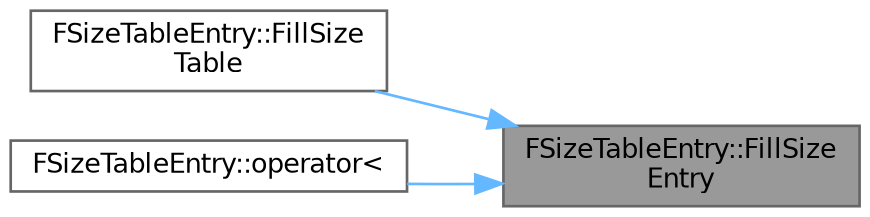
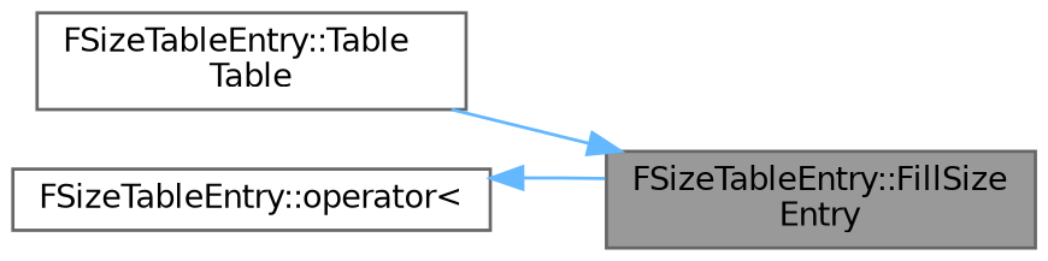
  digraph {
    rankdir=RL
    node [color=grey40 fillcolor=white fontname=Helvetica fontsize=10 shape=box style=filled]
    edge [color=steelblue1 dir=back fontname=Helvetica fontsize=10 labelfontname=Helvetica labelfontsize=10 style=solid]
    n1 [color=gray40 fillcolor=grey60 fontcolor=black height=0.2 label="FSizeTableEntry::FillSize\lEntry" width=0.4]
-   n2 [height=0.2 label="FSizeTableEntry::FillSize\lTable" width=0.4]
+   n2 [height=0.2 label="FSizeTableEntry::Table\lTable" width=0.4]
    n3 [height=0.2 label="FSizeTableEntry::operator\<" width=0.4]
    n1 -> n2
-   n1 -> n3
+   n3 -> n1
  }
